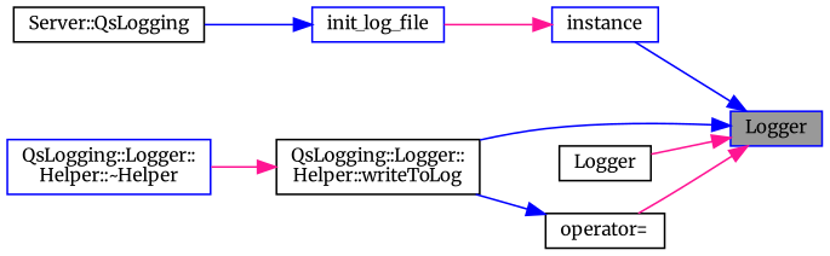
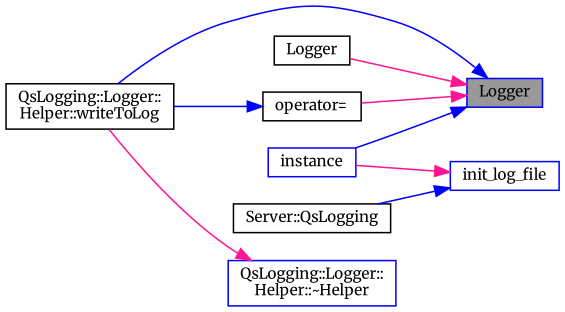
  digraph {
    fontname=Merriweather
    rankdir=RL
    node [color=blue fillcolor=white fontname=Merriweather fontsize=10 shape=box style=filled]
    edge [color=blue dir=back fontname=Merriweather fontsize=10 labelfontname=Helvetica labelfontsize=10 style=solid]
    n1 [fillcolor=grey60 fontcolor=black height=0.2 label=Logger width=0.4]
    n2 [height=0.2 label=instance width=0.4]
    n3 [color=black height=0.2 label="QsLogging::Logger::\lHelper::writeToLog" width=0.4]
    n4 [color=black height=0.2 label=Logger width=0.4]
    n5 [color=black height=0.2 label="operator=" width=0.4]
    n6 [height=0.2 label=init_log_file width=0.4]
    n7 [height=0.2 label="QsLogging::Logger::\lHelper::~Helper" width=0.4]
    n8 [color=black height=0.2 label="Server::QsLogging" width=0.4]
    n1 -> n2
    n1 -> n3
    n1 -> n4 [color=deeppink]
    n1 -> n5 [color=deeppink]
-   n2 -> n6 [color=deeppink]
-   n3 -> n7 [color=deeppink]
+   n6 -> n2 [color=deeppink]
+   n7 -> n3 [color=deeppink]
    n5 -> n3
    n6 -> n8
  }
